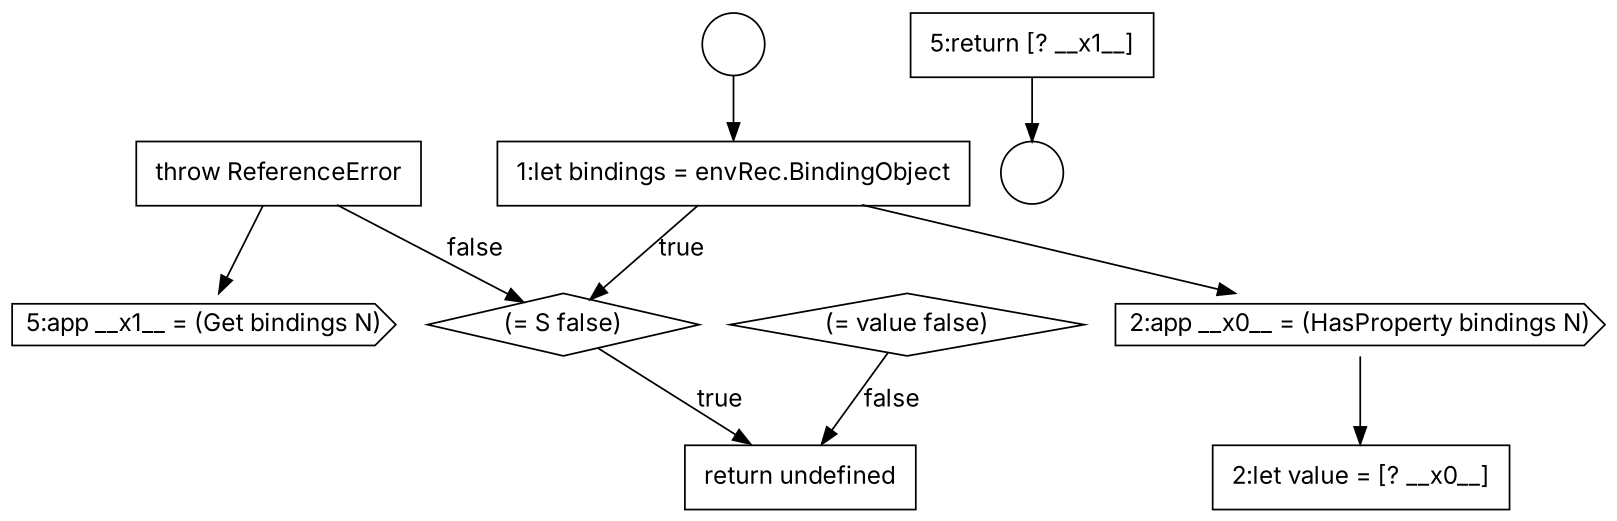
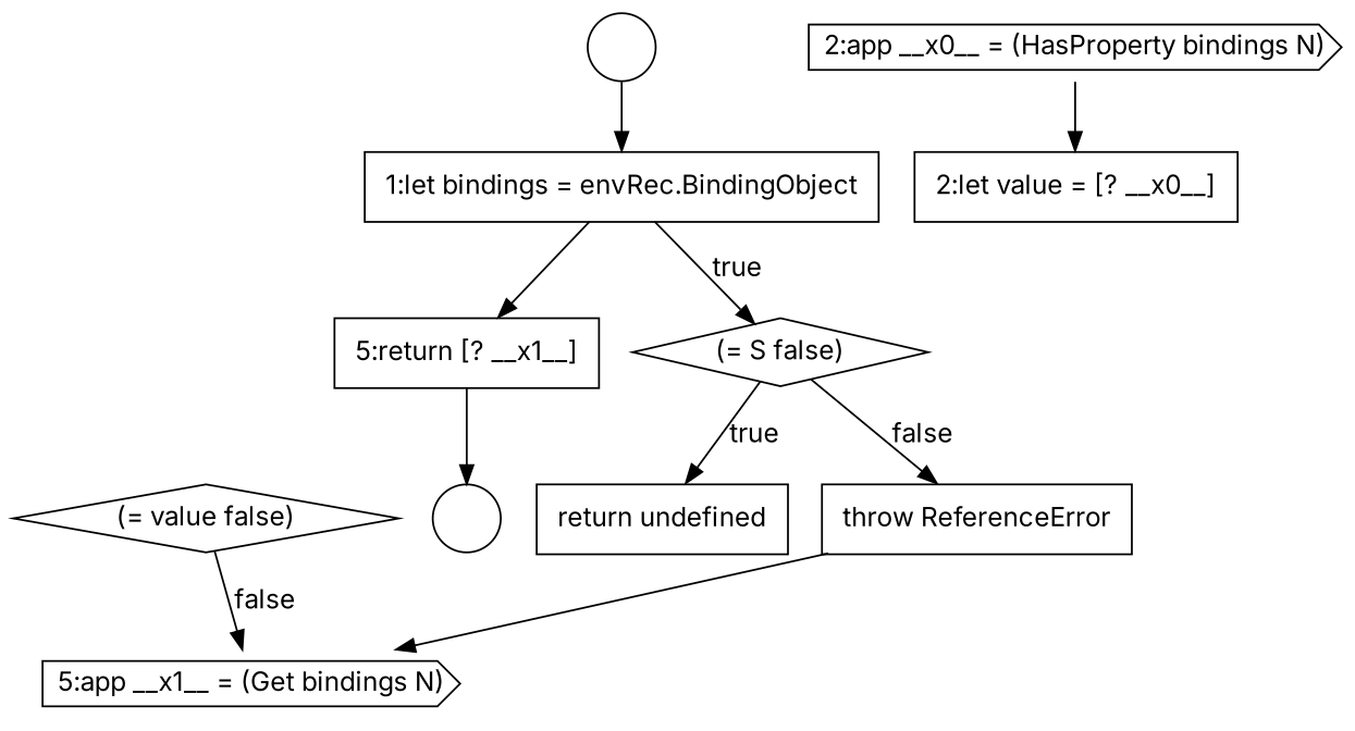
  digraph {
    fontname=Inter
    node [color=black fillcolor=white fontname=Inter shape=none style=filled]
    edge [color=black fontname=Inter]
    n1 [label=<<font color="black">5:app __x1__ = (Get bindings N)</font>> shape=cds]
    n2 [label=<<font color="black">     <table border="0" cellborder="1" cellspacing="0" cellpadding="10">       <tr><td align="left">5:return [? __x1__]</td></tr>     </table>   </font>> margin=0]
    n3 [label=" " shape=circle]
    n4 [label=<<font color="black">     <table border="0" cellborder="1" cellspacing="0" cellpadding="10">       <tr><td align="left">2:let value = [? __x0__]</td></tr>     </table>   </font>> margin=0]
    n5 [label=<<font color="black">(= value false)</font>> shape=diamond]
    n6 [label=<<font color="black">(= S false)</font>> shape=diamond]
    n7 [label=<<font color="black">     <table border="0" cellborder="1" cellspacing="0" cellpadding="10">       <tr><td align="left">return undefined</td></tr>     </table>   </font>> margin=0]
    n8 [label=<<font color="black">     <table border="0" cellborder="1" cellspacing="0" cellpadding="10">       <tr><td align="left">throw ReferenceError</td></tr>     </table>   </font>> margin=0]
    n9 [label=" " shape=circle]
    n10 [label=<<font color="black">     <table border="0" cellborder="1" cellspacing="0" cellpadding="10">       <tr><td align="left">1:let bindings = envRec.BindingObject</td></tr>     </table>   </font>> margin=0]
    n11 [label=<<font color="black">2:app __x0__ = (HasProperty bindings N)</font>> shape=cds]
    n2 -> n3
-   n5 -> n7 [label=<<font color="black">false</font>>]
+   n5 -> n1 [label=<<font color="black">false</font>>]
    n6 -> n7 [label=<<font color="black">true</font>>]
-   n8 -> n6 [label=<<font color="black">false</font>>]
+   n6 -> n8 [label=<<font color="black">false</font>>]
    n8 -> n1
    n9 -> n10
    n10 -> n6 [label=<<font color="black">true</font>>]
-   n10 -> n11
+   n10 -> n2
    n11 -> n4
  }
